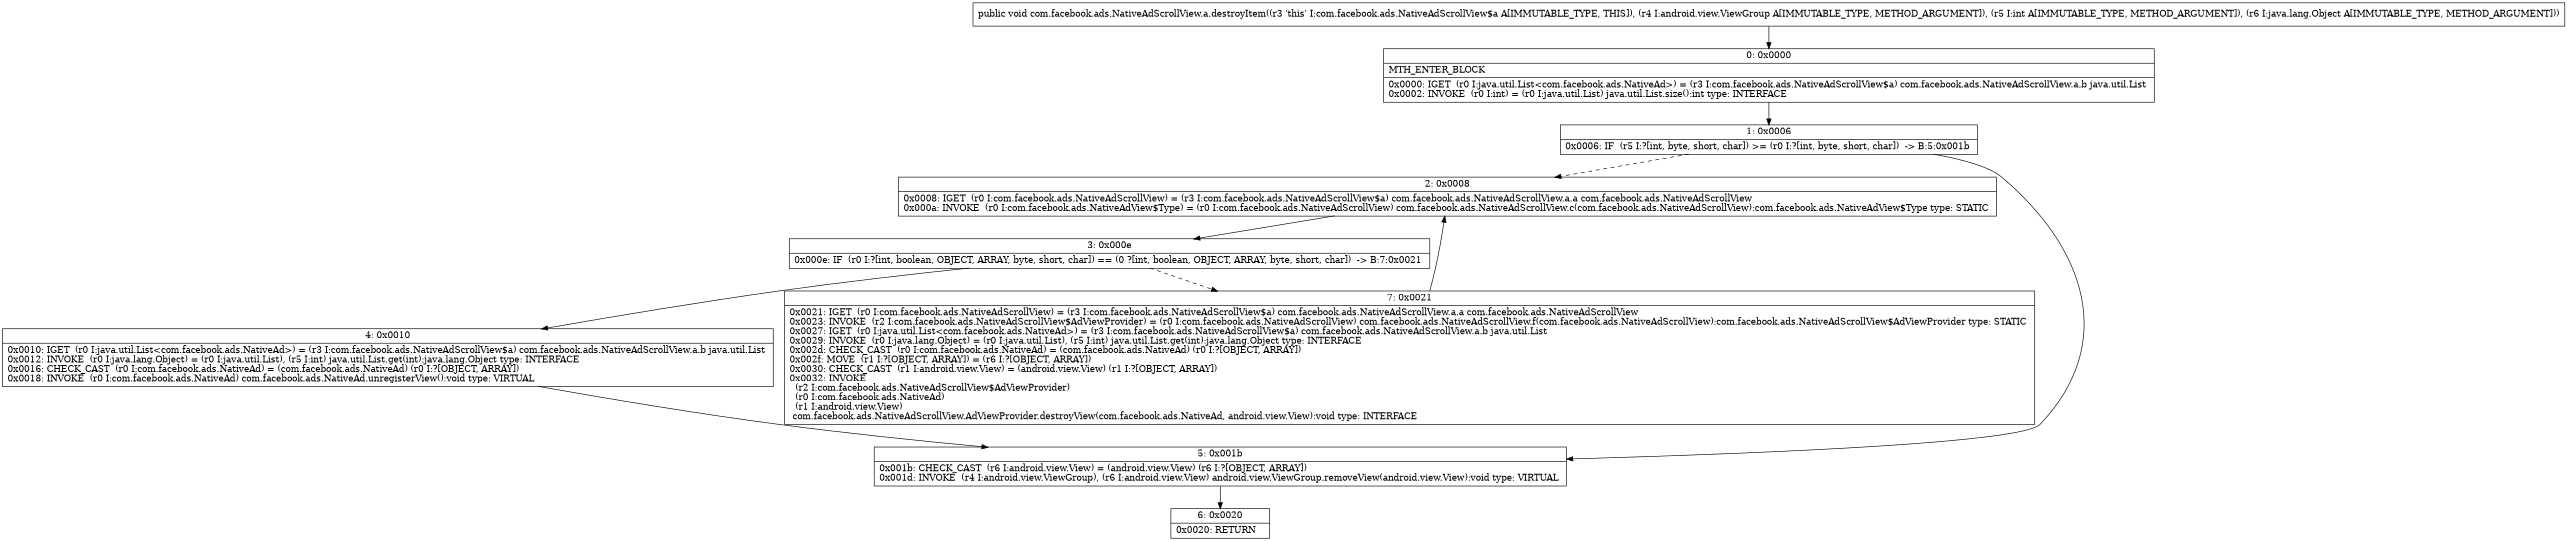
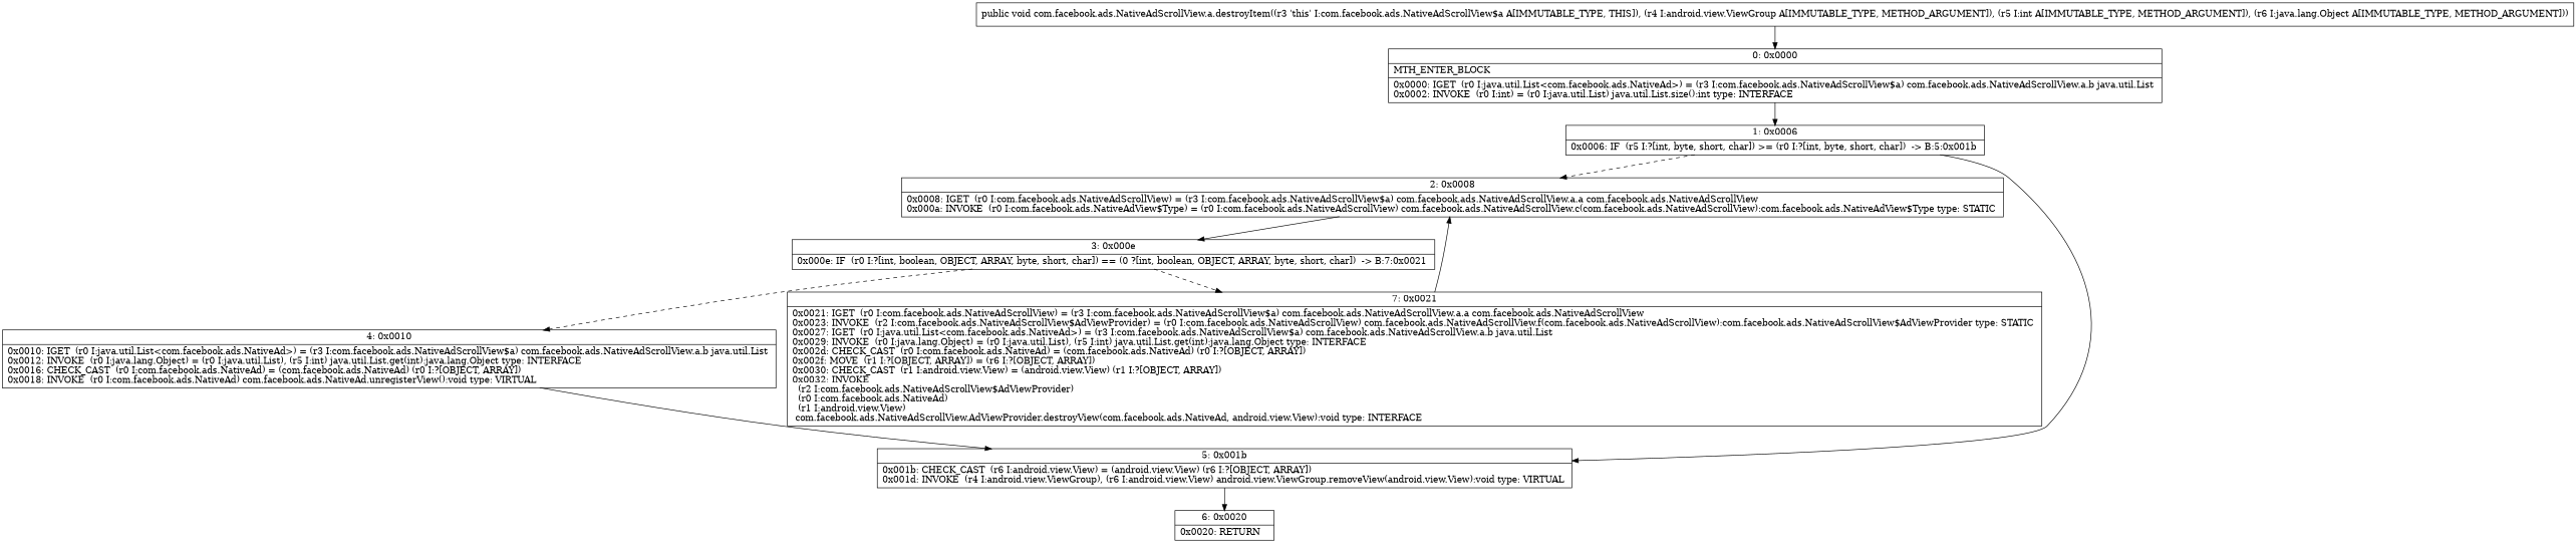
  digraph {
    node [shape=record]
    n1 [label="{0\:\ 0x0000|MTH_ENTER_BLOCK\l|0x0000: IGET  (r0 I:java.util.List\<com.facebook.ads.NativeAd\>) = (r3 I:com.facebook.ads.NativeAdScrollView$a) com.facebook.ads.NativeAdScrollView.a.b java.util.List \l0x0002: INVOKE  (r0 I:int) = (r0 I:java.util.List) java.util.List.size():int type: INTERFACE \l}"]
    n2 [label="{1\:\ 0x0006|0x0006: IF  (r5 I:?[int, byte, short, char]) \>= (r0 I:?[int, byte, short, char])  \-\> B:5:0x001b \l}"]
    n3 [label="{2\:\ 0x0008|0x0008: IGET  (r0 I:com.facebook.ads.NativeAdScrollView) = (r3 I:com.facebook.ads.NativeAdScrollView$a) com.facebook.ads.NativeAdScrollView.a.a com.facebook.ads.NativeAdScrollView \l0x000a: INVOKE  (r0 I:com.facebook.ads.NativeAdView$Type) = (r0 I:com.facebook.ads.NativeAdScrollView) com.facebook.ads.NativeAdScrollView.c(com.facebook.ads.NativeAdScrollView):com.facebook.ads.NativeAdView$Type type: STATIC \l}"]
    n4 [label="{5\:\ 0x001b|0x001b: CHECK_CAST  (r6 I:android.view.View) = (android.view.View) (r6 I:?[OBJECT, ARRAY]) \l0x001d: INVOKE  (r4 I:android.view.ViewGroup), (r6 I:android.view.View) android.view.ViewGroup.removeView(android.view.View):void type: VIRTUAL \l}"]
    n5 [label="{3\:\ 0x000e|0x000e: IF  (r0 I:?[int, boolean, OBJECT, ARRAY, byte, short, char]) == (0 ?[int, boolean, OBJECT, ARRAY, byte, short, char])  \-\> B:7:0x0021 \l}"]
    n6 [label="{6\:\ 0x0020|0x0020: RETURN   \l}"]
    n7 [label="{4\:\ 0x0010|0x0010: IGET  (r0 I:java.util.List\<com.facebook.ads.NativeAd\>) = (r3 I:com.facebook.ads.NativeAdScrollView$a) com.facebook.ads.NativeAdScrollView.a.b java.util.List \l0x0012: INVOKE  (r0 I:java.lang.Object) = (r0 I:java.util.List), (r5 I:int) java.util.List.get(int):java.lang.Object type: INTERFACE \l0x0016: CHECK_CAST  (r0 I:com.facebook.ads.NativeAd) = (com.facebook.ads.NativeAd) (r0 I:?[OBJECT, ARRAY]) \l0x0018: INVOKE  (r0 I:com.facebook.ads.NativeAd) com.facebook.ads.NativeAd.unregisterView():void type: VIRTUAL \l}"]
    n8 [label="{7\:\ 0x0021|0x0021: IGET  (r0 I:com.facebook.ads.NativeAdScrollView) = (r3 I:com.facebook.ads.NativeAdScrollView$a) com.facebook.ads.NativeAdScrollView.a.a com.facebook.ads.NativeAdScrollView \l0x0023: INVOKE  (r2 I:com.facebook.ads.NativeAdScrollView$AdViewProvider) = (r0 I:com.facebook.ads.NativeAdScrollView) com.facebook.ads.NativeAdScrollView.f(com.facebook.ads.NativeAdScrollView):com.facebook.ads.NativeAdScrollView$AdViewProvider type: STATIC \l0x0027: IGET  (r0 I:java.util.List\<com.facebook.ads.NativeAd\>) = (r3 I:com.facebook.ads.NativeAdScrollView$a) com.facebook.ads.NativeAdScrollView.a.b java.util.List \l0x0029: INVOKE  (r0 I:java.lang.Object) = (r0 I:java.util.List), (r5 I:int) java.util.List.get(int):java.lang.Object type: INTERFACE \l0x002d: CHECK_CAST  (r0 I:com.facebook.ads.NativeAd) = (com.facebook.ads.NativeAd) (r0 I:?[OBJECT, ARRAY]) \l0x002f: MOVE  (r1 I:?[OBJECT, ARRAY]) = (r6 I:?[OBJECT, ARRAY]) \l0x0030: CHECK_CAST  (r1 I:android.view.View) = (android.view.View) (r1 I:?[OBJECT, ARRAY]) \l0x0032: INVOKE  \l  (r2 I:com.facebook.ads.NativeAdScrollView$AdViewProvider)\l  (r0 I:com.facebook.ads.NativeAd)\l  (r1 I:android.view.View)\l com.facebook.ads.NativeAdScrollView.AdViewProvider.destroyView(com.facebook.ads.NativeAd, android.view.View):void type: INTERFACE \l}"]
    n9 [label="{public void com.facebook.ads.NativeAdScrollView.a.destroyItem((r3 'this' I:com.facebook.ads.NativeAdScrollView$a A[IMMUTABLE_TYPE, THIS]), (r4 I:android.view.ViewGroup A[IMMUTABLE_TYPE, METHOD_ARGUMENT]), (r5 I:int A[IMMUTABLE_TYPE, METHOD_ARGUMENT]), (r6 I:java.lang.Object A[IMMUTABLE_TYPE, METHOD_ARGUMENT])) }"]
    n1 -> n2
    n2 -> n3 [style=dashed]
    n2 -> n4
    n3 -> n5
    n4 -> n6
-   n5 -> n7 [style=solid]
+   n5 -> n7 [style=dashed]
    n5 -> n8 [style=dashed]
    n7 -> n4
    n8 -> n3
    n9 -> n1
  }
